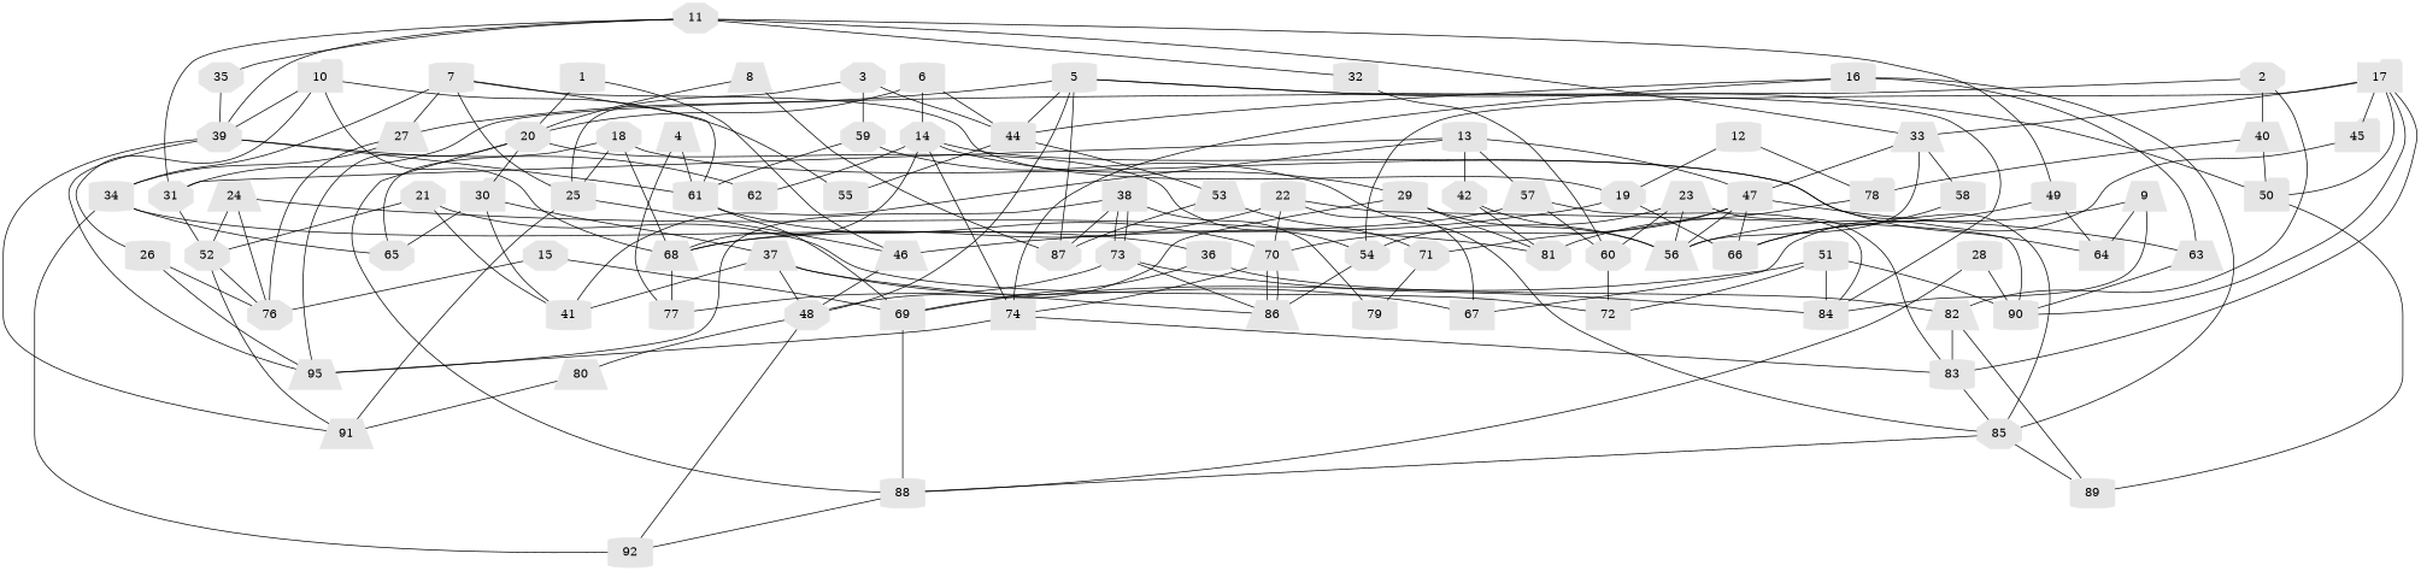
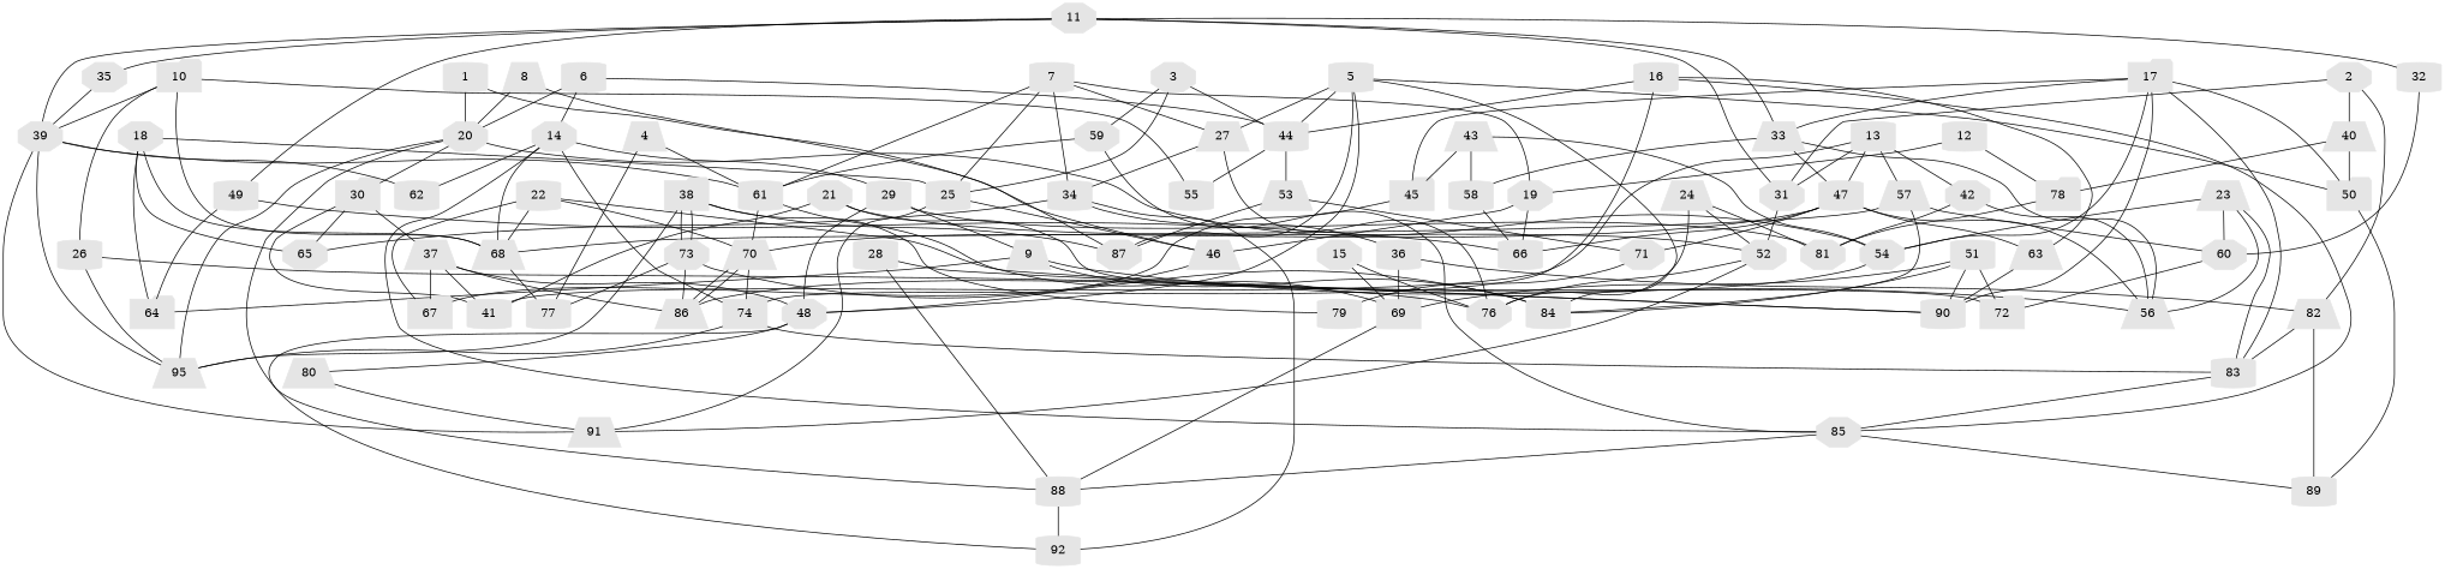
  graph {
    node [color=gray90 shape=cylinder style=filled]
    20 [shape=octagon]
    1
    46 [shape=trapezium]
    54 [shape=octagon]
    30 [shape=folder]
    n6 [label=95 shape=trapezium]
    88
    48 [shape=octagon]
    2 [shape=octagon]
    31 [shape=octagon]
    40 [shape=trapezium]
    82 [shape=trapezium]
    52 [shape=octagon]
    50 [shape=folder]
    78 [shape=folder]
    83
    89
    3 [shape=octagon]
    25
    44
    59 [shape=octagon]
    91 [shape=trapezium]
    55
    53 [shape=trapezium]
    61
    85 [shape=octagon]
    4 [shape=trapezium]
    77
    69 [shape=folder]
    70 [shape=trapezium]
    5
    27 [shape=trapezium]
    84
    87 [shape=octagon]
    34
    76 [shape=octagon]
    92
    80 [shape=trapezium]
    6
    14 [shape=octagon]
    68 [shape=trapezium]
    29
    62
    74 [shape=folder]
    7
    19 [shape=octagon]
    66
    65 [shape=octagon]
    36
    8 [shape=trapezium]
    9 [shape=trapezium]
    56 [shape=trapezium]
    64 [shape=folder]
    10 [shape=folder]
    26
    39 [shape=octagon]
    11 [shape=octagon]
    32
    33 [shape=trapezium]
    35 [shape=octagon]
    49
    60 [shape=octagon]
    47
    58
    12
    81 [shape=octagon]
    13
    41
    42 [shape=octagon]
    57 [shape=trapezium]
    63 [shape=trapezium]
    71 [shape=octagon]
    15 [shape=octagon]
    16
    90
    17 [shape=folder]
    45 [shape=folder]
    67 [shape=folder]
    86 [shape=trapezium]
    18 [shape=octagon]
    37 [shape=trapezium]
    21 [shape=octagon]
    72 [shape=folder]
    22
    23 [shape=trapezium]
    24 [shape=trapezium]
    28
    38 [shape=folder]
    73 [shape=octagon]
    79
+   43 [shape=trapezium]
    51
    20 -- 54
    20 -- 30
    20 -- n6
    20 -- 88
    1 -- 20
    1 -- 46
    46 -- 48
    54 -- 86
    30 -- 65
    30 -- 41
    30 -- 37
    88 -- 92
    48 -- 92
    48 -- 80
    2 -- 31
    2 -- 40
    2 -- 82
    31 -- 52
    40 -- 50
    40 -- 78
    82 -- 83
    82 -- 89
    52 -- 91
    52 -- 76
    50 -- 89
    78 -- 81
    83 -- 85
    3 -- 25
    3 -- 44
    3 -- 59
    25 -- 46
    25 -- 91
    44 -- 55
    44 -- 53
    59 -- 61
    59 -- 85
    53 -- 87
    53 -- 71
    61 -- 69
    61 -- 70
    85 -- 88
    85 -- 89
    4 -- 61
    4 -- 77
    69 -- 88
    70 -- 74
    70 -- 86
    70 -- 86
    5 -- 48
    5 -- 50
    5 -- 44
    5 -- 27
    5 -- 84
    5 -- 87
    27 -- 34
    27 -- 76
    34 -- 92
    34 -- 65
    34 -- 36
    80 -- 91
    6 -- 20
    6 -- 44
    6 -- 14
    14 -- 85
    14 -- 68
    14 -- 29
    14 -- 62
    14 -- 74
    68 -- 77
    29 -- 48
-   29 -- 56
+   29 -- 9
    29 -- 81
    74 -- n6
    74 -- 83
    7 -- 25
    7 -- 61
    7 -- 27
    7 -- 34
    7 -- 19
    19 -- 46
    19 -- 66
    36 -- 82
    36 -- 69
    8 -- 20
    8 -- 87
    9 -- 84
    9 -- 56
    9 -- 64
    10 -- 55
    10 -- 68
    10 -- 26
    10 -- 39
    26 -- n6
    26 -- 76
    39 -- n6
    39 -- 91
    39 -- 61
    39 -- 62
    11 -- 31
    11 -- 39
    11 -- 32
    11 -- 33
    11 -- 35
    11 -- 49
    32 -- 60
    33 -- 56
    33 -- 47
    33 -- 58
    35 -- 39
    49 -- 66
    49 -- 64
    60 -- 72
    47 -- 70
    47 -- 66
    47 -- 56
    47 -- 63
    47 -- 71
    58 -- 66
    12 -- 78
    12 -- 19
    13 -- 31
    13 -- 47
    13 -- 41
    13 -- 42
    13 -- 57
    42 -- 56
    42 -- 81
    57 -- 84
    57 -- 68
    57 -- 60
    63 -- 90
    71 -- 79
    15 -- 69
    15 -- 76
    16 -- 44
    16 -- 85
    16 -- 74
    16 -- 63
    17 -- 54
    17 -- 50
    17 -- 83
    17 -- 33
    17 -- 90
    17 -- 45
    45 -- 67
    18 -- 25
    18 -- 68
    18 -- 65
    18 -- 64
    37 -- 48
    37 -- 41
    37 -- 67
    37 -- 86
    21 -- 52
    21 -- 41
    21 -- 72
    22 -- 70
    22 -- 68
    22 -- 90
    22 -- 67
    23 -- 54
    23 -- 83
    23 -- 56
    23 -- 60
    24 -- 52
    24 -- 76
    24 -- 81
    28 -- 88
    28 -- 90
    38 -- n6
    38 -- 87
    38 -- 73
    38 -- 73
    38 -- 79
    73 -- 77
    73 -- 84
    73 -- 86
+   43 -- 54
+   43 -- 58
+   43 -- 45
    51 -- 69
    51 -- 84
    51 -- 90
    51 -- 72
  }
